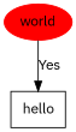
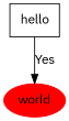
  digraph {
    fontname="IBM Plex Sans"
    node [fontname="IBM Plex Sans"]
    hello [shape=box]
    world [color="1,1,1" style=filled]
-   world -> hello [label=Yes fontname="IBM Plex Sans"]
+   hello -> world [label=Yes fontname="IBM Plex Sans"]
  }
